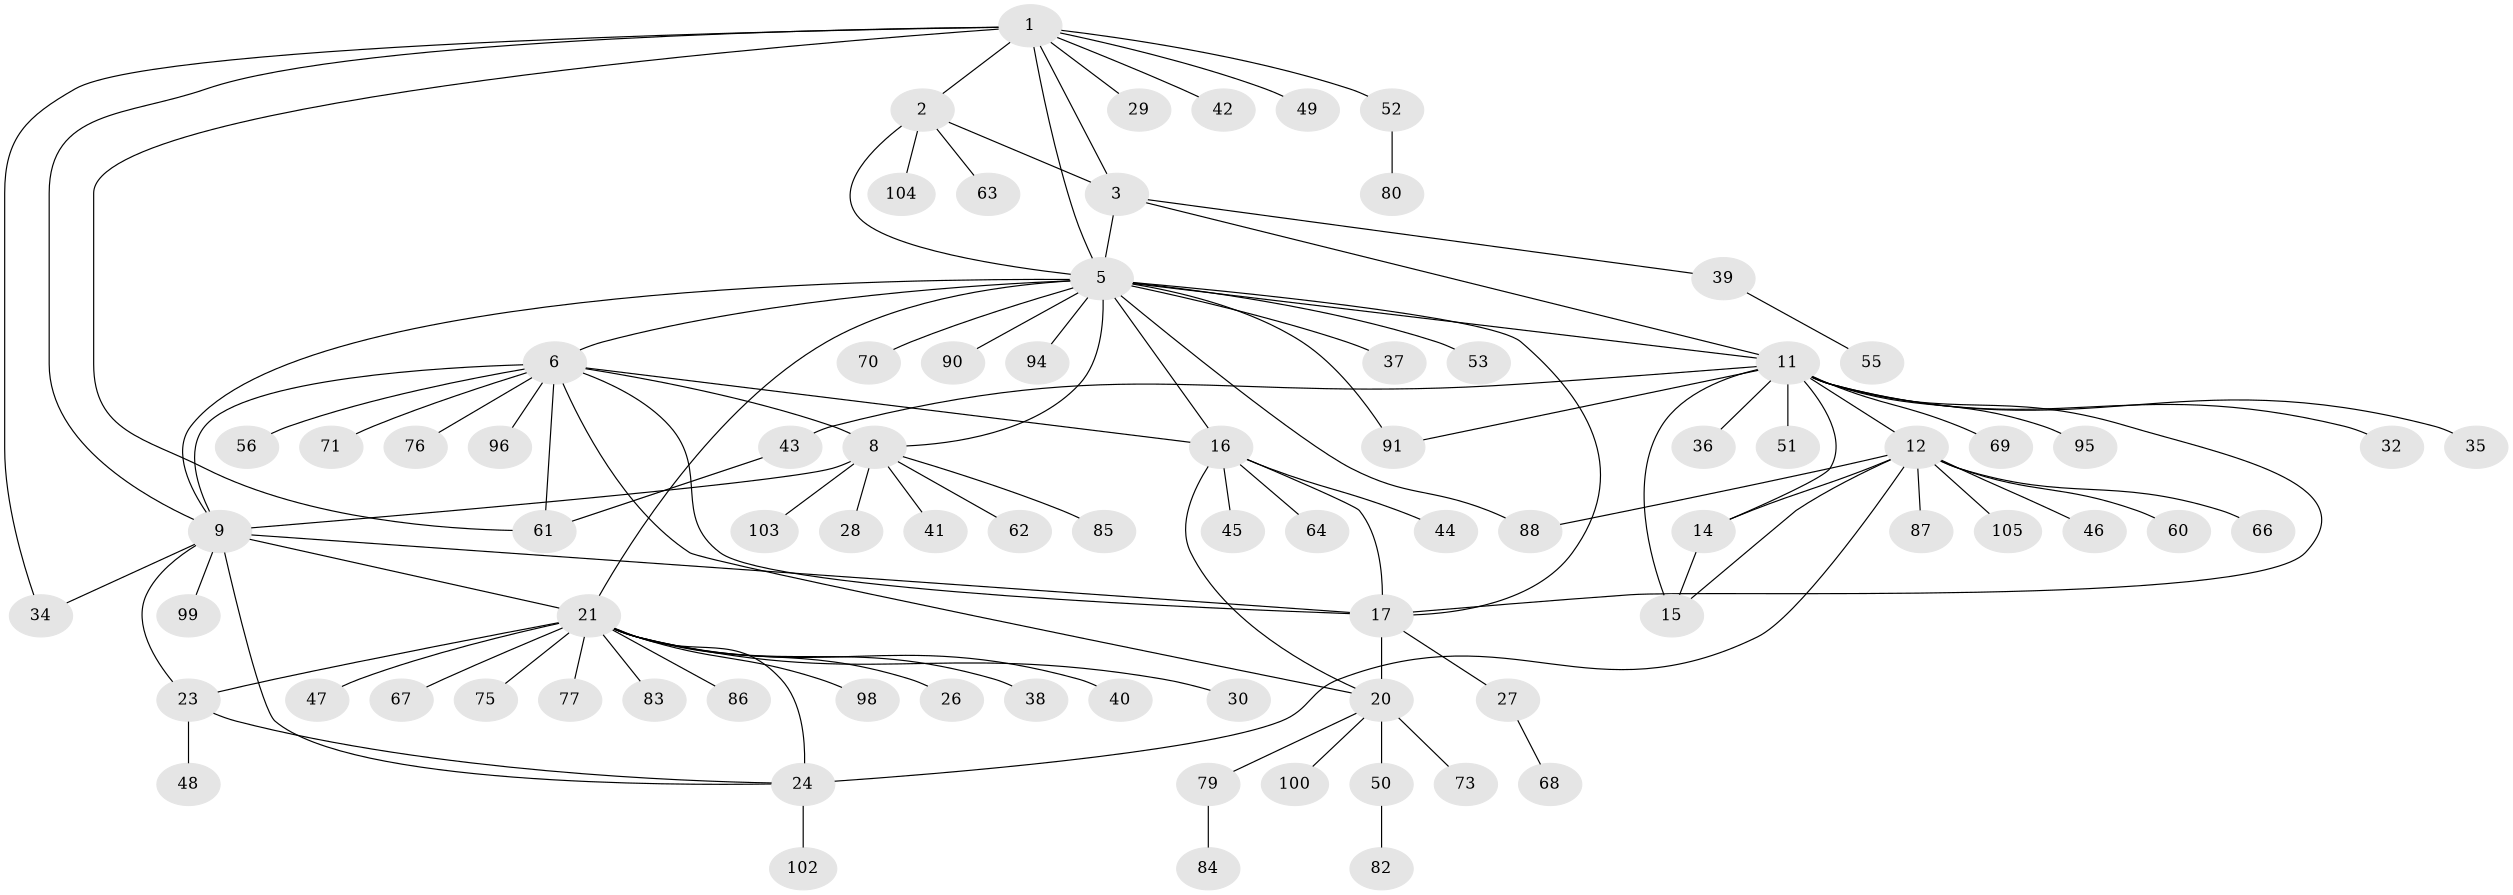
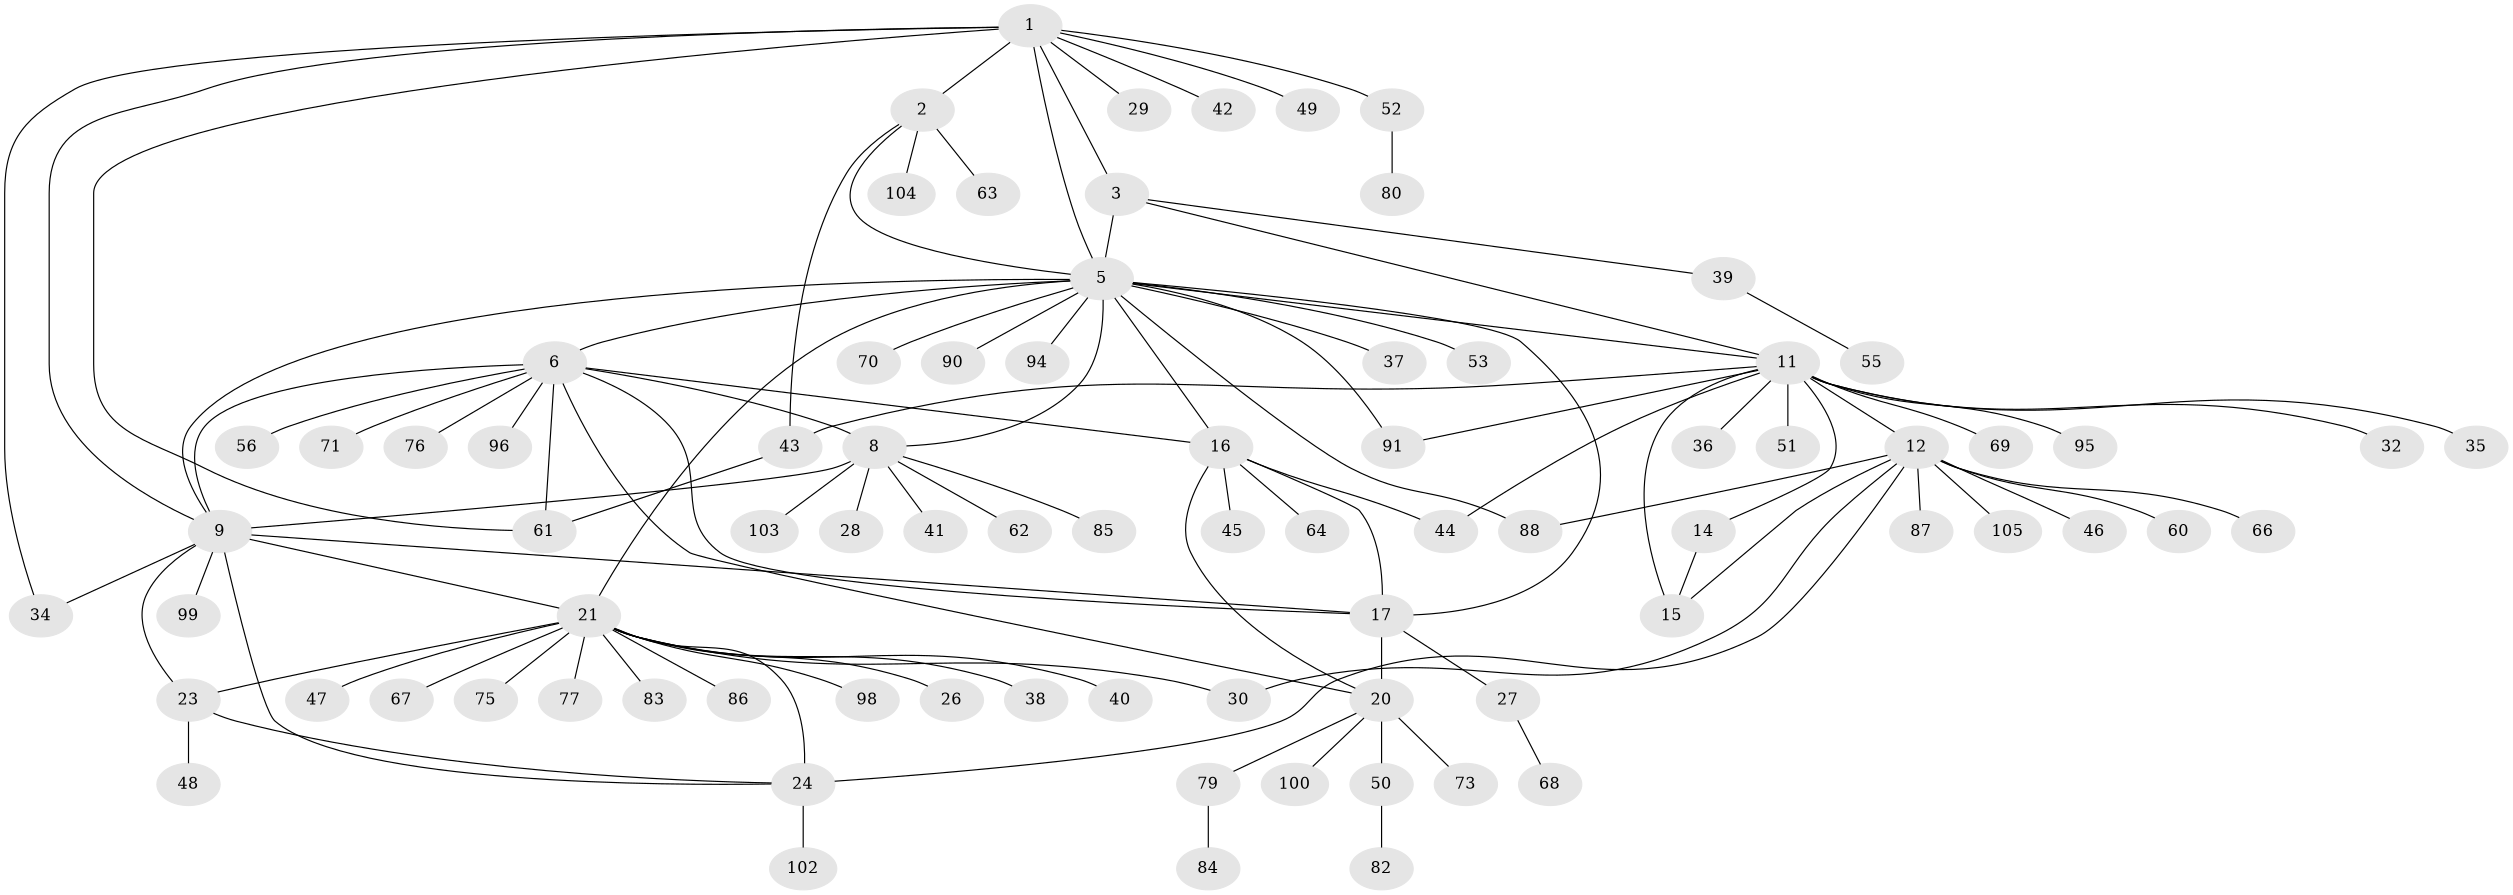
  graph {
    node [color=gray90 style=filled]
    1 [super="+65"]
    2 [super="+4"]
    3 [super="+93"]
    5 [super="+7"]
    9 [super="+22"]
    29
    34 [super="+72"]
    42
    49
    52 [super="+58"]
    61 [super="+81"]
    63 [super="+101"]
    104
    11 [super="+13"]
    39
    6 [super="+19"]
    8 [super="+10"]
    16 [super="+33"]
    17 [super="+18"]
    21 [super="+25"]
    37
    53
    70
    88
    90
    91
    94
    23 [super="+106"]
    24 [super="+31"]
    99
    80 [super="+107"]
    12 [super="+82"]
    14
    15
    32 [super="+78"]
    35
    36
    43 [super="+97"]
    51
    69
    95
    55 [super="+74"]
    20 [super="+54"]
    56
    71
    76
    96
    28 [super="+57"]
    41
    62
    85
    103
    44
    45
    64
    27
    26
    30
    38
    40
    47
    67
    75
    77
    83
    86
    98
    50 [super="+59"]
    73
    79
    100
    48
    102
    46
    60
    66
    87
    105
    68
    n80 [label=82]
    84
    1 -- 2 [weight=2]
    1 -- 3
    1 -- 5
    1 -- 9
    1 -- 29
    1 -- 34
    1 -- 42
    1 -- 49
    1 -- 52
    1 -- 61
-   2 -- 3 [weight=2]
+   2 -- 43 [weight=2]
    2 -- 5 [weight=2]
    2 -- 63
    2 -- 104
    3 -- 5
    3 -- 11
    3 -- 39
    5 -- 9
    5 -- 11
    5 -- 6
    5 -- 8 [weight=2]
    5 -- 16
    5 -- 17
    5 -- 21
    5 -- 37
    5 -- 53
    5 -- 70
    5 -- 88
    5 -- 90
    5 -- 91
    5 -- 94
    9 -- 34
    9 -- 17
    9 -- 21 [weight=2]
    9 -- 23
    9 -- 24
    9 -- 99
    52 -- 80
-   11 -- 17
+   11 -- 44
    11 -- 91
    11 -- 12 [weight=2]
    11 -- 14 [weight=2]
    11 -- 15 [weight=2]
    11 -- 32
    11 -- 35
    11 -- 36
    11 -- 43
    11 -- 51
    11 -- 69
    11 -- 95
    39 -- 55
    6 -- 9
    6 -- 61
    6 -- 8 [weight=2]
    6 -- 16
    6 -- 17 [weight=2]
    6 -- 20
    6 -- 56
    6 -- 71
    6 -- 76
    6 -- 96
    8 -- 9 [weight=2]
    8 -- 28
    8 -- 41
    8 -- 62
    8 -- 85
    8 -- 103
    16 -- 17 [weight=2]
    16 -- 20
    16 -- 44
    16 -- 45
    16 -- 64
    17 -- 20 [weight=2]
    17 -- 27
    21 -- 23 [weight=2]
    21 -- 24 [weight=2]
    21 -- 26
    21 -- 30
    21 -- 38
    21 -- 40
    21 -- 47
    21 -- 67
    21 -- 75
    21 -- 77
    21 -- 83
    21 -- 86
    21 -- 98
    23 -- 24
    23 -- 48
    24 -- 102
    12 -- 88
    12 -- 24
-   12 -- 14
+   12 -- 30
    12 -- 15
    12 -- 46
    12 -- 60
    12 -- 66
    12 -- 87
    12 -- 105
    14 -- 15
    43 -- 61
    20 -- 50
    20 -- 73
    20 -- 79
    20 -- 100
    27 -- 68
    50 -- n80
    79 -- 84
  }
